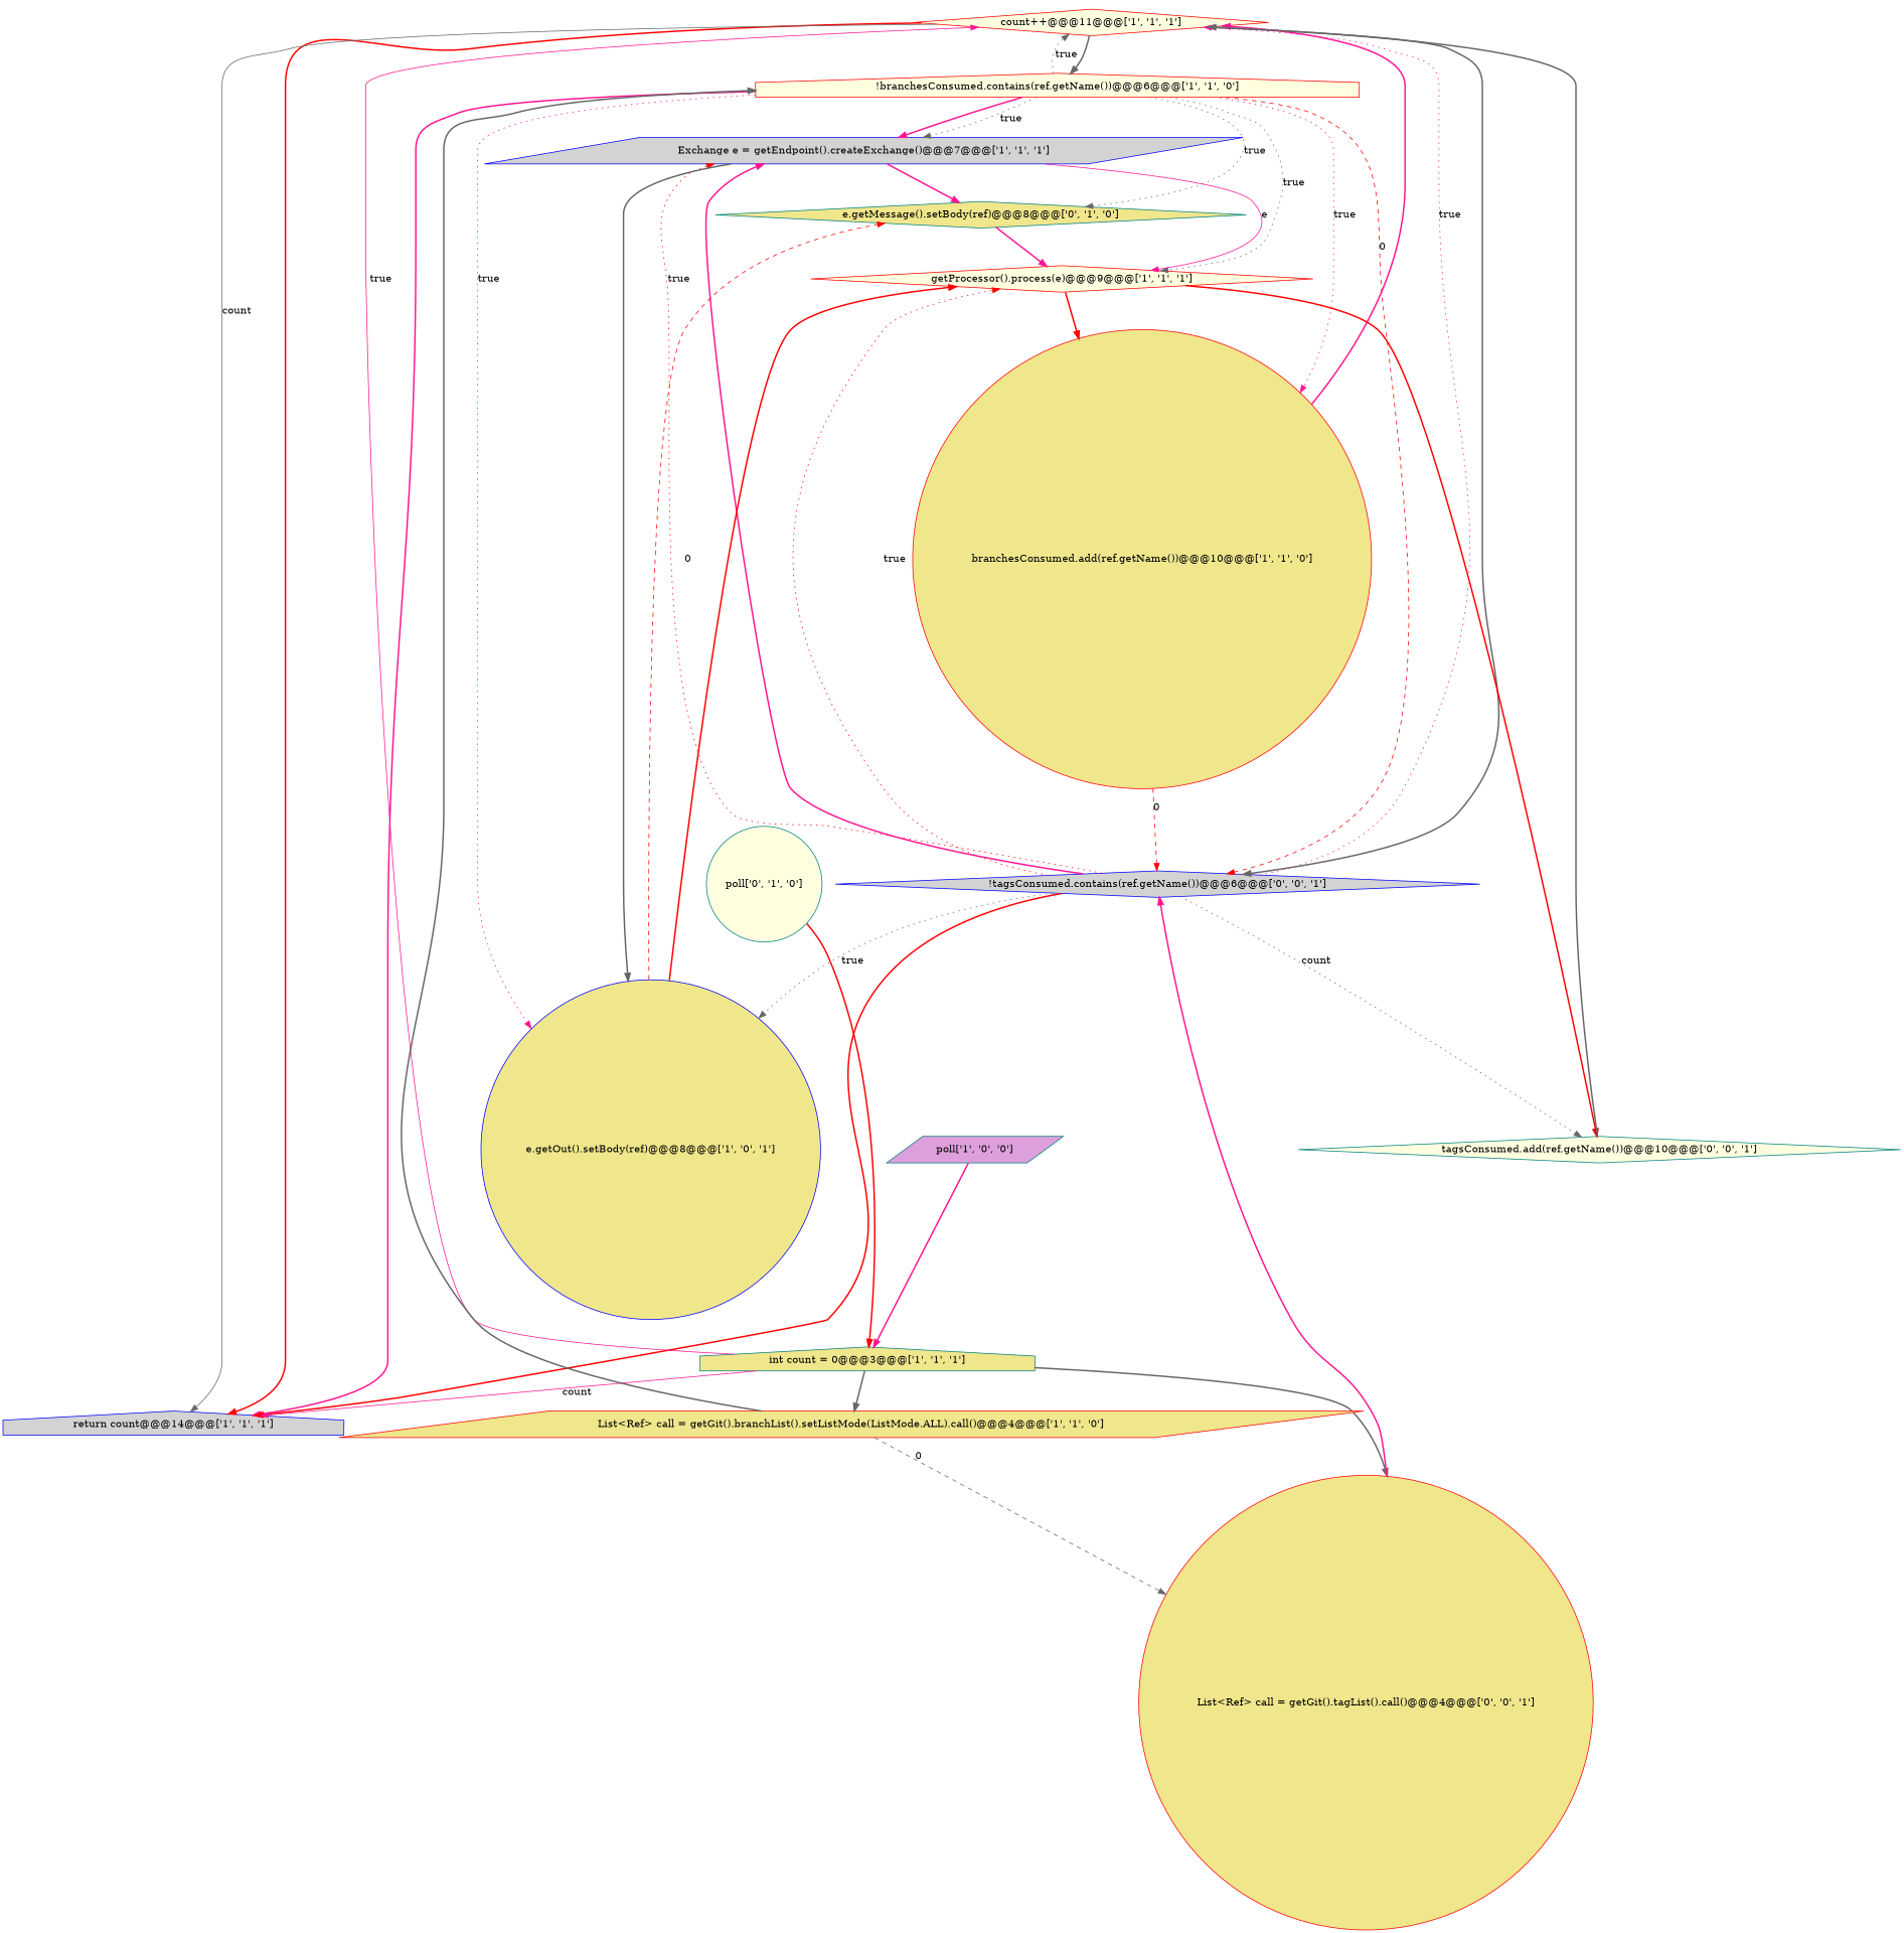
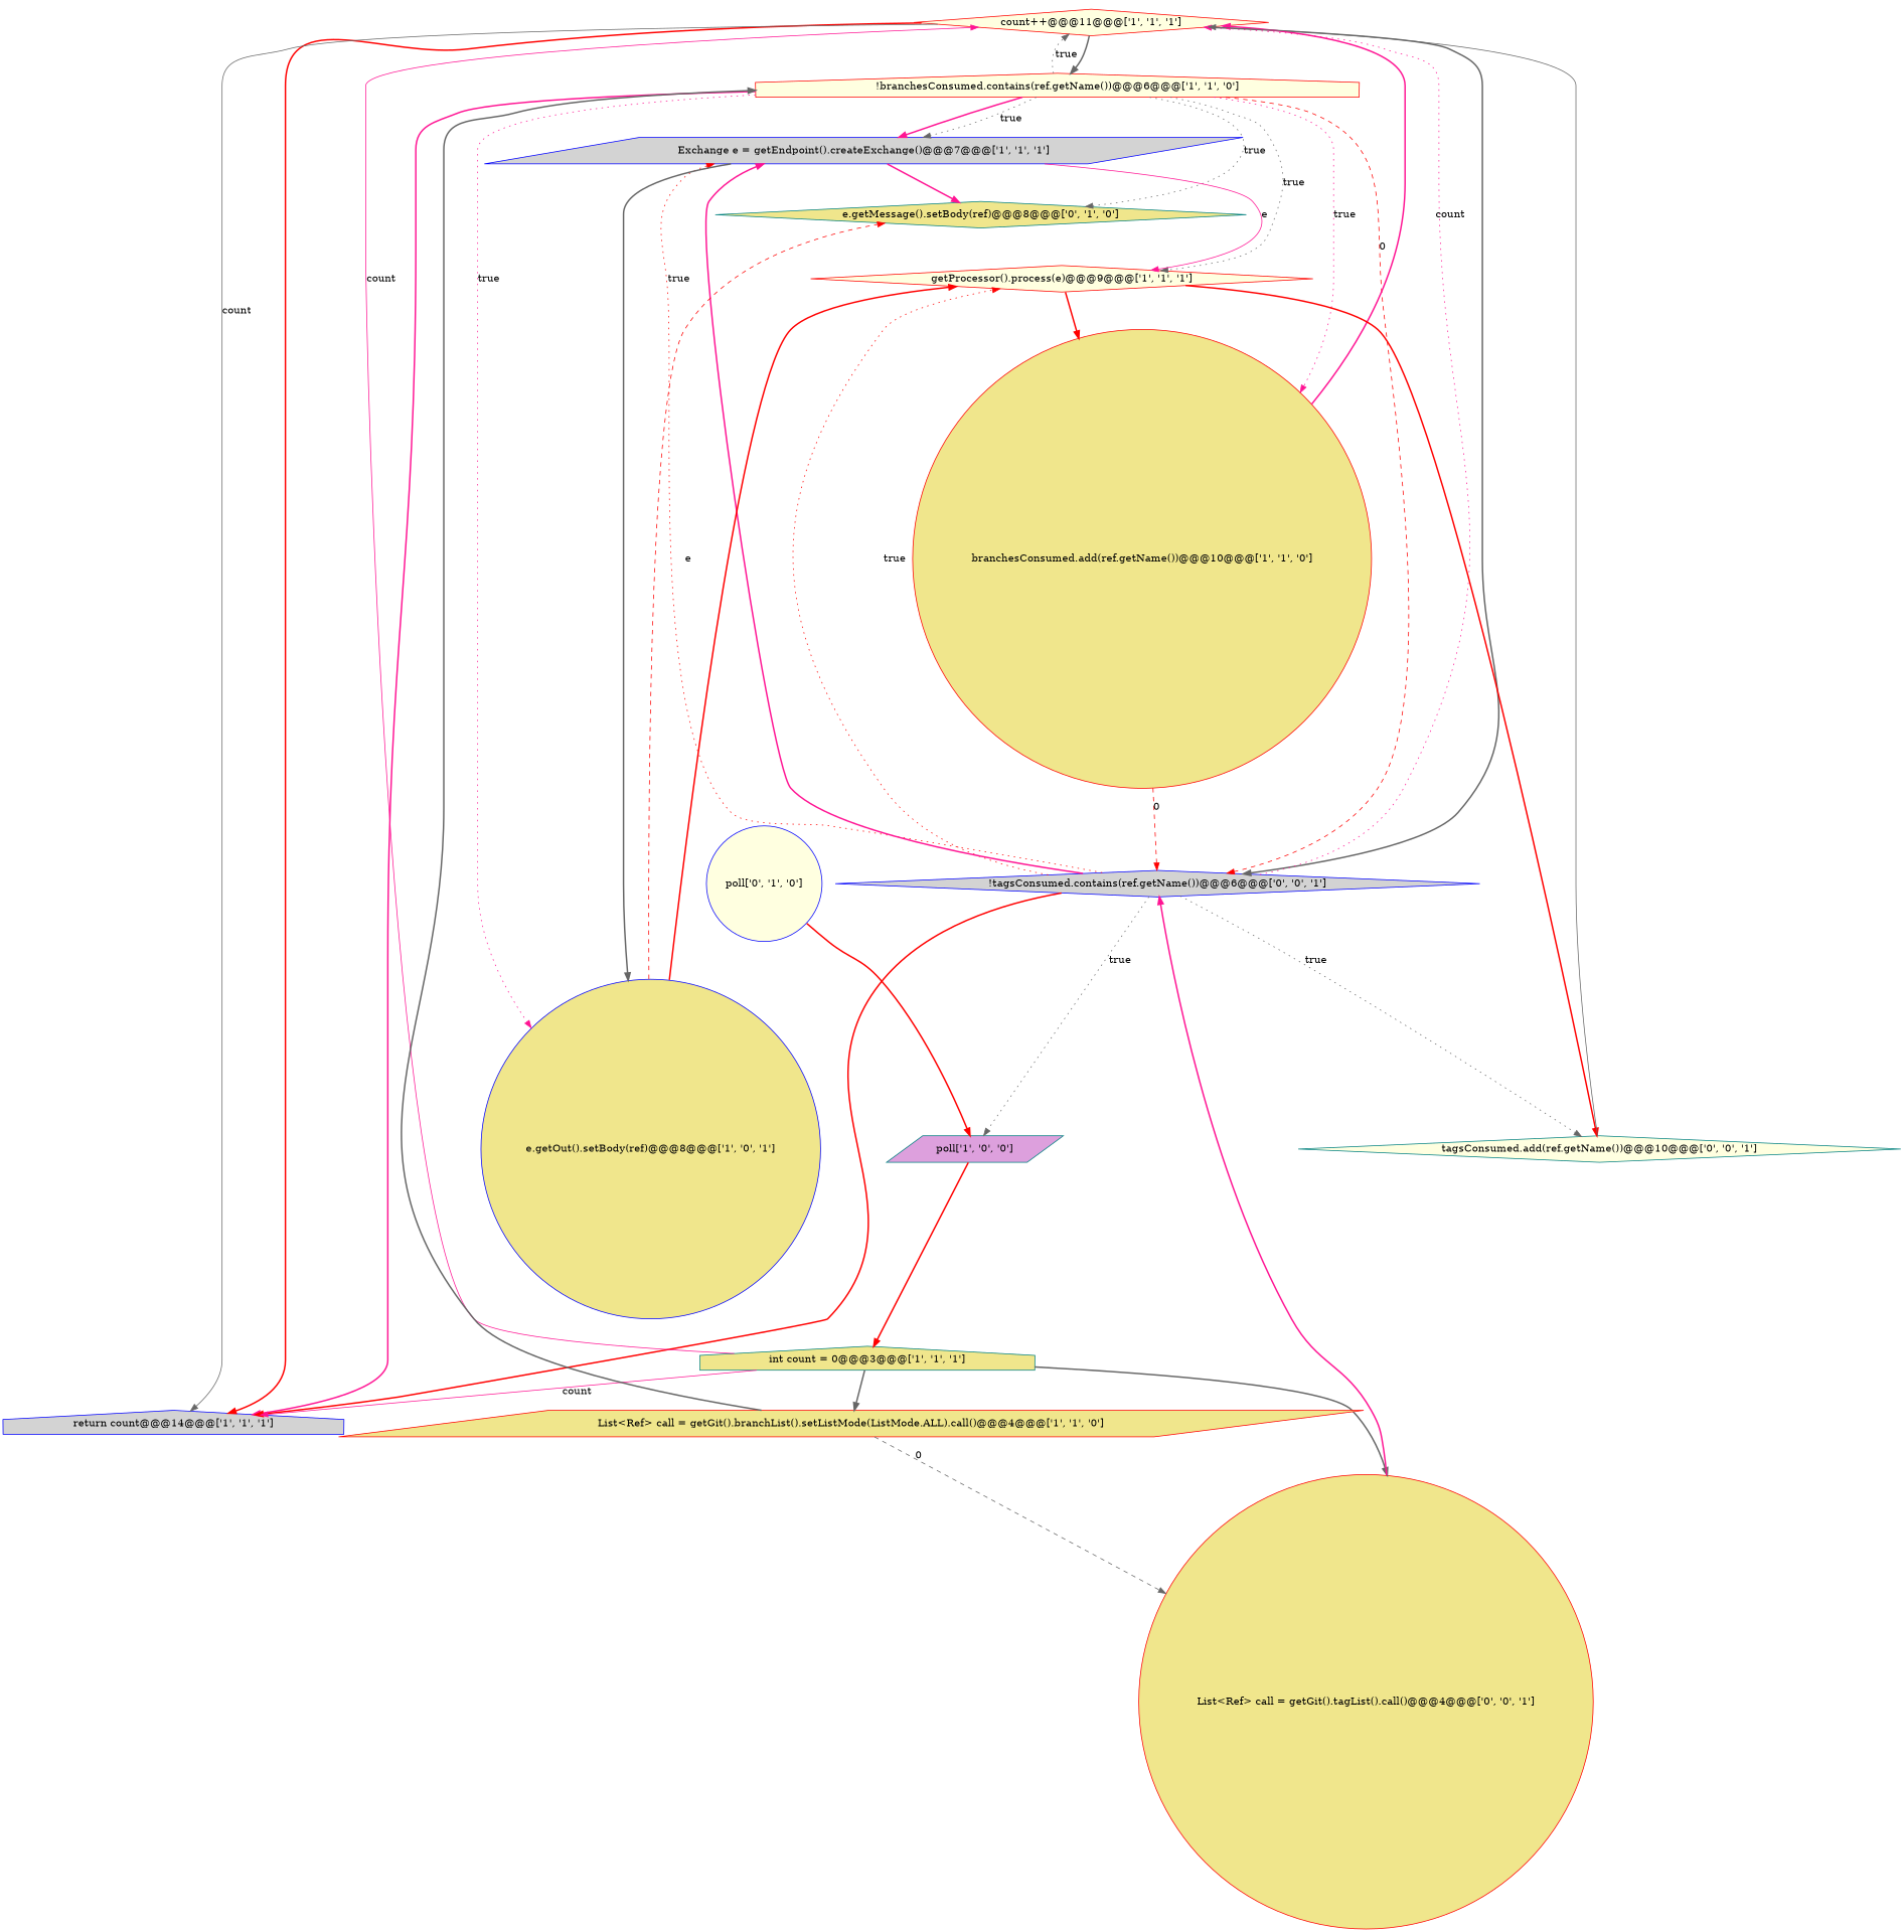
  digraph {
    node [color=red fillcolor=khaki shape=diamond style=filled]
    edge [color=gray40 style=bold]
    n1 [fillcolor=lightyellow label="count++@@@11@@@['1', '1', '1']"]
    n2 [fillcolor=lightyellow label="!branchesConsumed.contains(ref.getName())@@@6@@@['1', '1', '0']" shape=house]
    n3 [color=blue fillcolor=lightgrey label="!tagsConsumed.contains(ref.getName())@@@6@@@['0', '0', '1']"]
    n4 [color=blue fillcolor=lightgrey label="return count@@@14@@@['1', '1', '1']" shape=house]
    n5 [color=teal label="e.getMessage().setBody(ref)@@@8@@@['0', '1', '0']"]
    n6 [label="branchesConsumed.add(ref.getName())@@@10@@@['1', '1', '0']" shape=circle]
    n7 [color=blue label="e.getOut().setBody(ref)@@@8@@@['1', '0', '1']" shape=circle]
    n8 [fillcolor=lightyellow label="getProcessor().process(e)@@@9@@@['1', '1', '1']"]
    n9 [color=blue fillcolor=lightgrey label="Exchange e = getEndpoint().createExchange()@@@7@@@['1', '1', '1']" shape=parallelogram]
    n10 [color=teal fillcolor=lightyellow label="tagsConsumed.add(ref.getName())@@@10@@@['0', '0', '1']"]
    n11 [color=teal label="int count = 0@@@3@@@['1', '1', '1']" shape=house]
    n12 [label="List<Ref> call = getGit().tagList().call()@@@4@@@['0', '0', '1']" shape=circle]
    n13 [label="List<Ref> call = getGit().branchList().setListMode(ListMode.ALL).call()@@@4@@@['1', '1', '0']" shape=parallelogram]
    n14 [color=teal fillcolor=plum label="poll['1', '0', '0']" shape=parallelogram]
-   n15 [color=teal fillcolor=lightyellow label="poll['0', '1', '0']" shape=circle]
+   n15 [color=blue fillcolor=lightyellow label="poll['0', '1', '0']" shape=circle]
    n1 -> n2
    n1 -> n3
    n1 -> n4 [color=red]
    n1 -> n4 [label=count style=solid]
    n2 -> n1 [label=true style=dotted]
    n2 -> n3 [color=red label=0 style=dashed]
    n2 -> n4 [color=deeppink]
    n2 -> n5 [label=true style=dotted]
    n2 -> n6 [color=deeppink label=true style=dotted]
    n2 -> n7 [color=deeppink label=true style=dotted]
    n2 -> n8 [label=true style=dotted]
    n2 -> n9 [label=true style=dotted]
    n2 -> n9 [color=deeppink]
-   n3 -> n1 [color=deeppink label=true style=dotted]
+   n3 -> n1 [color=deeppink label=count style=dotted]
    n3 -> n4 [color=red]
-   n3 -> n7 [label=true style=dotted]
+   n3 -> n14 [label=true style=dotted]
    n3 -> n8 [color=red label=true style=dotted]
    n3 -> n9 [color=red label=true style=dotted]
    n3 -> n9 [color=deeppink]
-   n3 -> n10 [label=count style=dotted]
-   n5 -> n8 [color=deeppink]
+   n3 -> n10 [label=true style=dotted]
    n6 -> n1 [color=deeppink]
    n6 -> n3 [color=red label=0 style=dashed]
-   n7 -> n5 [color=red label=0 style=dashed]
+   n7 -> n5 [color=red label=e style=dashed]
    n7 -> n8 [color=red]
    n8 -> n6 [color=red]
    n8 -> n10 [color=red]
    n9 -> n5 [color=deeppink]
    n9 -> n7
    n9 -> n8 [color=deeppink label=e style=solid]
-   n10 -> n1
-   n11 -> n1 [color=deeppink label=true style=solid]
+   n10 -> n1 [style=solid]
+   n11 -> n1 [color=deeppink label=count style=solid]
    n11 -> n4 [color=deeppink label=count style=solid]
    n11 -> n12
    n11 -> n13
    n12 -> n3 [color=deeppink]
    n13 -> n2
    n13 -> n12 [label=0 style=dashed]
-   n14 -> n11 [color=deeppink]
-   n15 -> n11 [color=red]
+   n14 -> n11 [color=red]
+   n15 -> n14 [color=red]
  }
